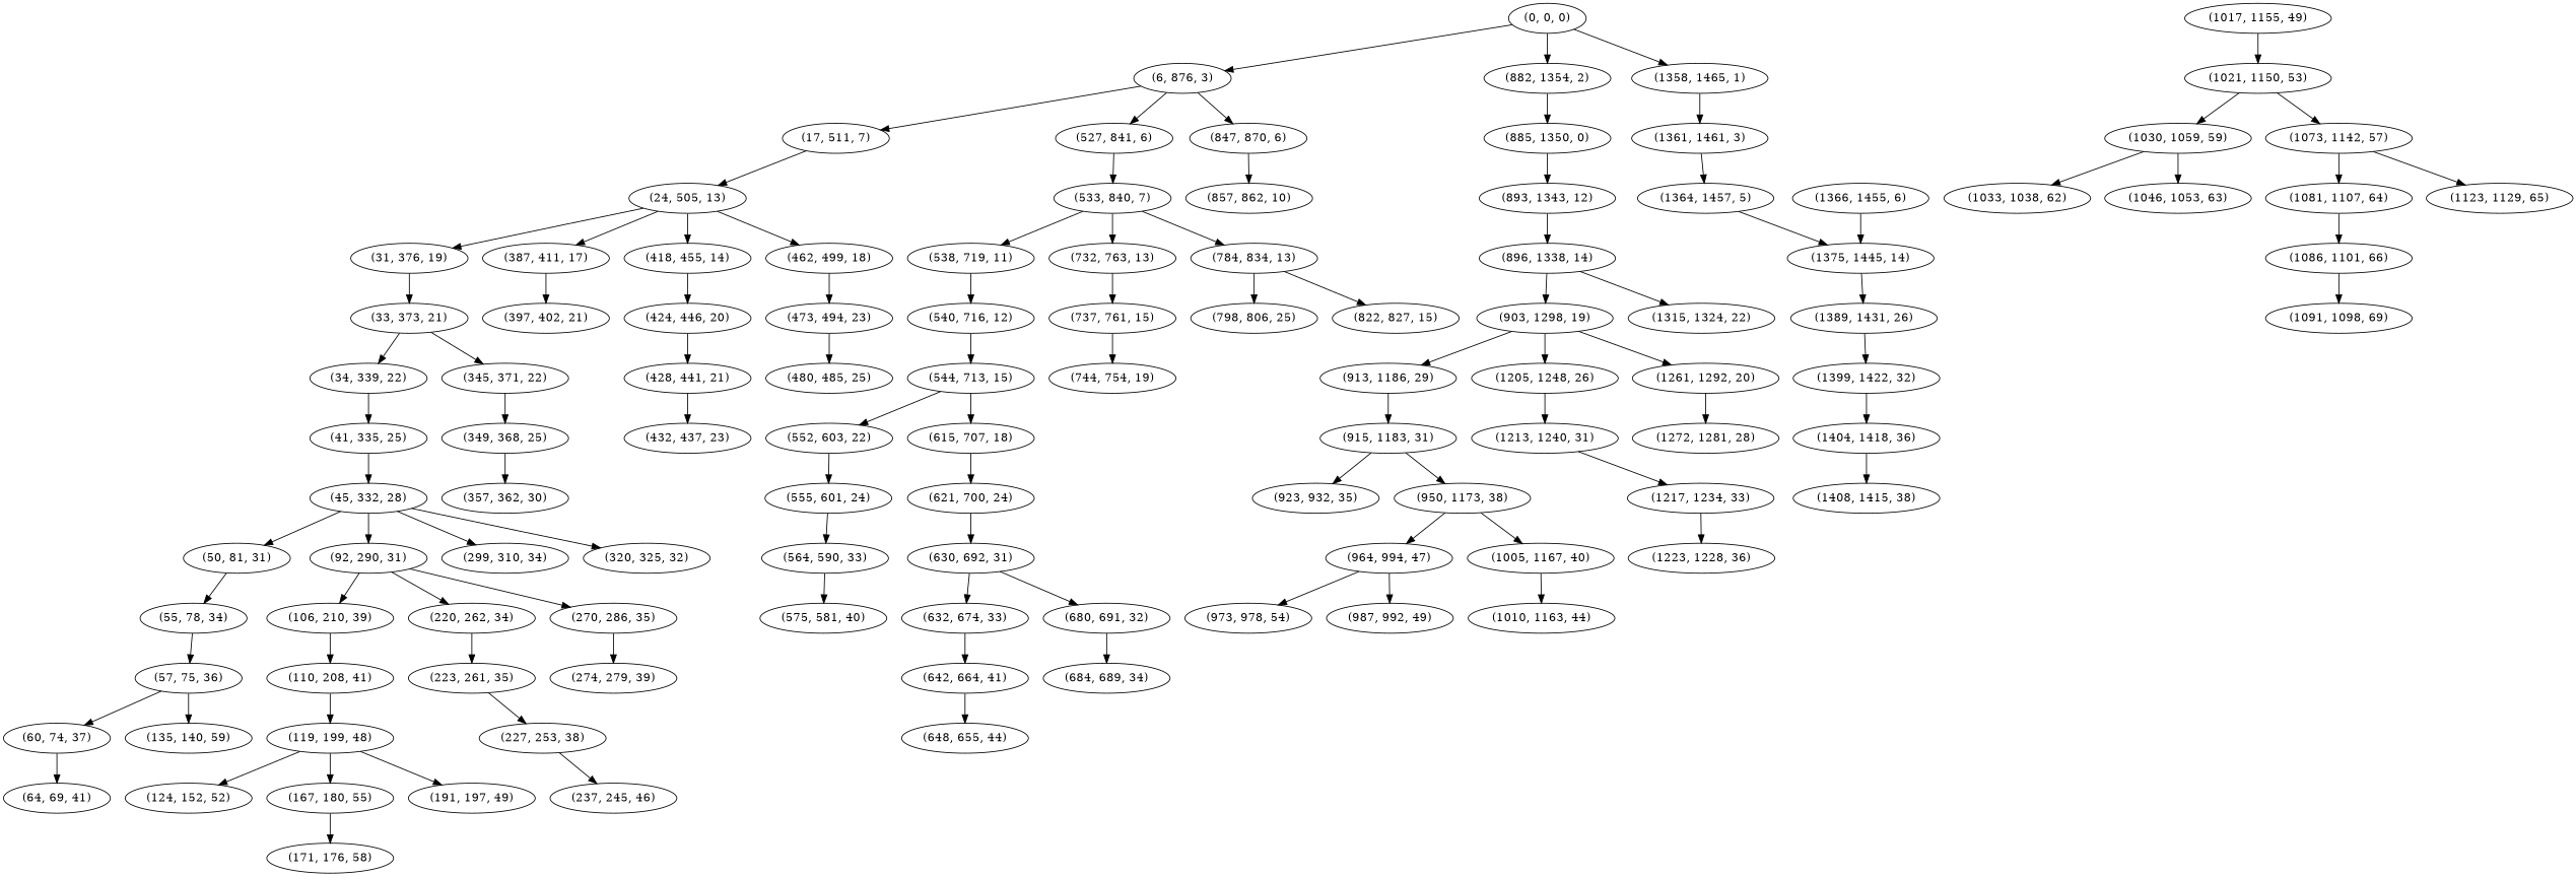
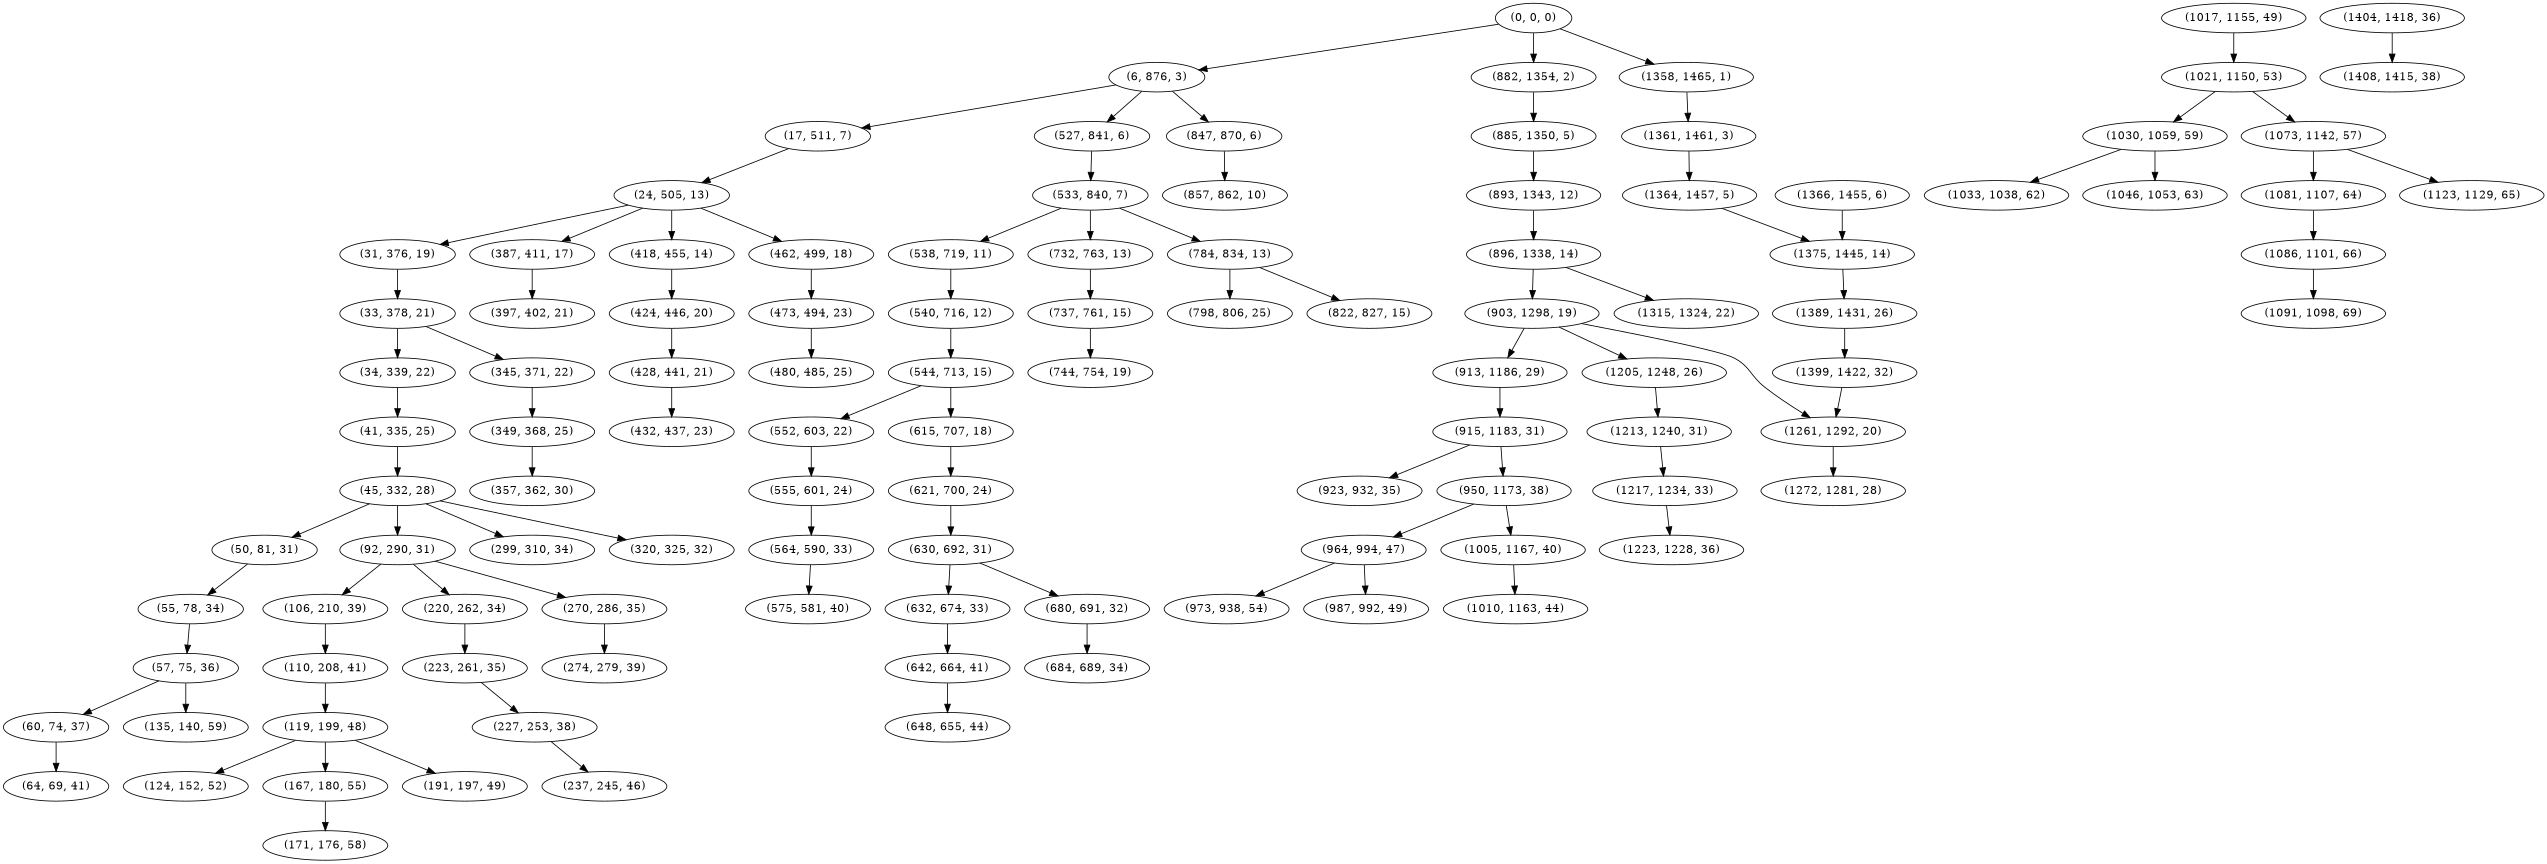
  digraph {
    "(0, 0, 0)"
    "(6, 876, 3)"
    "(882, 1354, 2)"
    "(1358, 1465, 1)"
    "(17, 511, 7)"
    "(527, 841, 6)"
    "(847, 870, 6)"
-   "(885, 1350, 5)" [label="(885, 1350, 0)"]
+   "(885, 1350, 5)"
    "(1361, 1461, 3)"
    "(24, 505, 13)"
    "(533, 840, 7)"
    "(857, 862, 10)"
    "(31, 376, 19)"
    "(387, 411, 17)"
    "(418, 455, 14)"
    "(462, 499, 18)"
-   "(33, 373, 21)"
+   "(33, 373, 21)" [label="(33, 378, 21)"]
    "(397, 402, 21)"
    "(424, 446, 20)"
    "(473, 494, 23)"
    "(34, 339, 22)"
    "(345, 371, 22)"
    "(41, 335, 25)"
    "(349, 368, 25)"
    "(45, 332, 28)"
    "(50, 81, 31)"
    "(92, 290, 31)"
    "(299, 310, 34)"
    "(320, 325, 32)"
    "(55, 78, 34)"
    "(106, 210, 39)"
    "(220, 262, 34)"
    "(270, 286, 35)"
    "(57, 75, 36)"
    "(60, 74, 37)"
    "(135, 140, 59)"
    "(64, 69, 41)"
    "(110, 208, 41)"
    "(223, 261, 35)"
    "(274, 279, 39)"
    "(119, 199, 48)"
    "(124, 152, 52)"
    "(167, 180, 55)"
    "(191, 197, 49)"
    "(171, 176, 58)"
    "(227, 253, 38)"
    "(237, 245, 46)"
    "(357, 362, 30)"
    "(428, 441, 21)"
    "(432, 437, 23)"
    "(480, 485, 25)"
    "(538, 719, 11)"
    "(732, 763, 13)"
    "(784, 834, 13)"
    "(540, 716, 12)"
    "(737, 761, 15)"
    "(798, 806, 25)"
    "(822, 827, 15)"
    "(544, 713, 15)"
    "(552, 603, 22)"
    "(615, 707, 18)"
    "(555, 601, 24)"
    "(621, 700, 24)"
    "(564, 590, 33)"
    "(575, 581, 40)"
    "(630, 692, 31)"
    "(632, 674, 33)"
    "(680, 691, 32)"
    "(642, 664, 41)"
    "(684, 689, 34)"
    "(648, 655, 44)"
    "(744, 754, 19)"
    "(893, 1343, 12)"
    "(896, 1338, 14)"
    "(903, 1298, 19)"
    "(1315, 1324, 22)"
    "(913, 1186, 29)"
    "(1205, 1248, 26)"
    "(1261, 1292, 20)"
    "(915, 1183, 31)"
    "(1213, 1240, 31)"
    "(1272, 1281, 28)"
    "(923, 932, 35)"
    "(950, 1173, 38)"
    "(964, 994, 47)"
    "(1005, 1167, 40)"
-   "(973, 978, 54)"
+   "(973, 978, 54)" [label="(973, 938, 54)"]
    "(987, 992, 49)"
    "(1010, 1163, 44)"
    "(1017, 1155, 49)"
    "(1021, 1150, 53)"
    "(1030, 1059, 59)"
    "(1073, 1142, 57)"
    "(1033, 1038, 62)"
    "(1046, 1053, 63)"
    "(1081, 1107, 64)"
    "(1123, 1129, 65)"
    "(1086, 1101, 66)"
    "(1091, 1098, 69)"
    "(1217, 1234, 33)"
    "(1223, 1228, 36)"
    "(1364, 1457, 5)"
    "(1375, 1445, 14)"
    "(1366, 1455, 6)"
    "(1389, 1431, 26)"
    "(1399, 1422, 32)"
    "(1404, 1418, 36)"
    "(1408, 1415, 38)"
    "(0, 0, 0)" -> "(6, 876, 3)"
    "(0, 0, 0)" -> "(882, 1354, 2)"
    "(0, 0, 0)" -> "(1358, 1465, 1)"
    "(6, 876, 3)" -> "(17, 511, 7)"
    "(6, 876, 3)" -> "(527, 841, 6)"
    "(6, 876, 3)" -> "(847, 870, 6)"
    "(882, 1354, 2)" -> "(885, 1350, 5)"
    "(1358, 1465, 1)" -> "(1361, 1461, 3)"
    "(17, 511, 7)" -> "(24, 505, 13)"
    "(527, 841, 6)" -> "(533, 840, 7)"
    "(847, 870, 6)" -> "(857, 862, 10)"
    "(885, 1350, 5)" -> "(893, 1343, 12)"
    "(1361, 1461, 3)" -> "(1364, 1457, 5)"
    "(24, 505, 13)" -> "(31, 376, 19)"
    "(24, 505, 13)" -> "(387, 411, 17)"
    "(24, 505, 13)" -> "(418, 455, 14)"
    "(24, 505, 13)" -> "(462, 499, 18)"
    "(533, 840, 7)" -> "(538, 719, 11)"
    "(533, 840, 7)" -> "(732, 763, 13)"
    "(533, 840, 7)" -> "(784, 834, 13)"
    "(31, 376, 19)" -> "(33, 373, 21)"
    "(387, 411, 17)" -> "(397, 402, 21)"
    "(418, 455, 14)" -> "(424, 446, 20)"
    "(462, 499, 18)" -> "(473, 494, 23)"
    "(33, 373, 21)" -> "(34, 339, 22)"
    "(33, 373, 21)" -> "(345, 371, 22)"
    "(424, 446, 20)" -> "(428, 441, 21)"
    "(473, 494, 23)" -> "(480, 485, 25)"
    "(34, 339, 22)" -> "(41, 335, 25)"
    "(345, 371, 22)" -> "(349, 368, 25)"
    "(41, 335, 25)" -> "(45, 332, 28)"
    "(349, 368, 25)" -> "(357, 362, 30)"
    "(45, 332, 28)" -> "(50, 81, 31)"
    "(45, 332, 28)" -> "(92, 290, 31)"
    "(45, 332, 28)" -> "(299, 310, 34)"
    "(45, 332, 28)" -> "(320, 325, 32)"
    "(50, 81, 31)" -> "(55, 78, 34)"
    "(92, 290, 31)" -> "(106, 210, 39)"
    "(92, 290, 31)" -> "(220, 262, 34)"
    "(92, 290, 31)" -> "(270, 286, 35)"
    "(55, 78, 34)" -> "(57, 75, 36)"
    "(106, 210, 39)" -> "(110, 208, 41)"
    "(220, 262, 34)" -> "(223, 261, 35)"
    "(270, 286, 35)" -> "(274, 279, 39)"
    "(57, 75, 36)" -> "(60, 74, 37)"
    "(57, 75, 36)" -> "(135, 140, 59)"
    "(60, 74, 37)" -> "(64, 69, 41)"
    "(110, 208, 41)" -> "(119, 199, 48)"
    "(223, 261, 35)" -> "(227, 253, 38)"
    "(119, 199, 48)" -> "(124, 152, 52)"
    "(119, 199, 48)" -> "(167, 180, 55)"
    "(119, 199, 48)" -> "(191, 197, 49)"
    "(167, 180, 55)" -> "(171, 176, 58)"
    "(227, 253, 38)" -> "(237, 245, 46)"
    "(428, 441, 21)" -> "(432, 437, 23)"
    "(538, 719, 11)" -> "(540, 716, 12)"
    "(732, 763, 13)" -> "(737, 761, 15)"
    "(784, 834, 13)" -> "(798, 806, 25)"
    "(784, 834, 13)" -> "(822, 827, 15)"
    "(540, 716, 12)" -> "(544, 713, 15)"
    "(737, 761, 15)" -> "(744, 754, 19)"
    "(544, 713, 15)" -> "(552, 603, 22)"
    "(544, 713, 15)" -> "(615, 707, 18)"
    "(552, 603, 22)" -> "(555, 601, 24)"
    "(615, 707, 18)" -> "(621, 700, 24)"
    "(555, 601, 24)" -> "(564, 590, 33)"
    "(621, 700, 24)" -> "(630, 692, 31)"
    "(564, 590, 33)" -> "(575, 581, 40)"
    "(630, 692, 31)" -> "(632, 674, 33)"
    "(630, 692, 31)" -> "(680, 691, 32)"
    "(632, 674, 33)" -> "(642, 664, 41)"
    "(680, 691, 32)" -> "(684, 689, 34)"
    "(642, 664, 41)" -> "(648, 655, 44)"
    "(893, 1343, 12)" -> "(896, 1338, 14)"
    "(896, 1338, 14)" -> "(903, 1298, 19)"
    "(896, 1338, 14)" -> "(1315, 1324, 22)"
    "(903, 1298, 19)" -> "(913, 1186, 29)"
    "(903, 1298, 19)" -> "(1205, 1248, 26)"
    "(903, 1298, 19)" -> "(1261, 1292, 20)"
    "(913, 1186, 29)" -> "(915, 1183, 31)"
    "(1205, 1248, 26)" -> "(1213, 1240, 31)"
    "(1261, 1292, 20)" -> "(1272, 1281, 28)"
    "(915, 1183, 31)" -> "(923, 932, 35)"
    "(915, 1183, 31)" -> "(950, 1173, 38)"
    "(1213, 1240, 31)" -> "(1217, 1234, 33)"
    "(950, 1173, 38)" -> "(964, 994, 47)"
    "(950, 1173, 38)" -> "(1005, 1167, 40)"
    "(964, 994, 47)" -> "(973, 978, 54)"
    "(964, 994, 47)" -> "(987, 992, 49)"
    "(1005, 1167, 40)" -> "(1010, 1163, 44)"
    "(1017, 1155, 49)" -> "(1021, 1150, 53)"
    "(1021, 1150, 53)" -> "(1030, 1059, 59)"
    "(1021, 1150, 53)" -> "(1073, 1142, 57)"
    "(1030, 1059, 59)" -> "(1033, 1038, 62)"
    "(1030, 1059, 59)" -> "(1046, 1053, 63)"
    "(1073, 1142, 57)" -> "(1081, 1107, 64)"
    "(1073, 1142, 57)" -> "(1123, 1129, 65)"
    "(1081, 1107, 64)" -> "(1086, 1101, 66)"
    "(1086, 1101, 66)" -> "(1091, 1098, 69)"
    "(1217, 1234, 33)" -> "(1223, 1228, 36)"
    "(1364, 1457, 5)" -> "(1375, 1445, 14)"
    "(1375, 1445, 14)" -> "(1389, 1431, 26)"
    "(1366, 1455, 6)" -> "(1375, 1445, 14)"
    "(1389, 1431, 26)" -> "(1399, 1422, 32)"
-   "(1399, 1422, 32)" -> "(1404, 1418, 36)"
+   "(1399, 1422, 32)" -> "(1261, 1292, 20)"
    "(1404, 1418, 36)" -> "(1408, 1415, 38)"
  }
